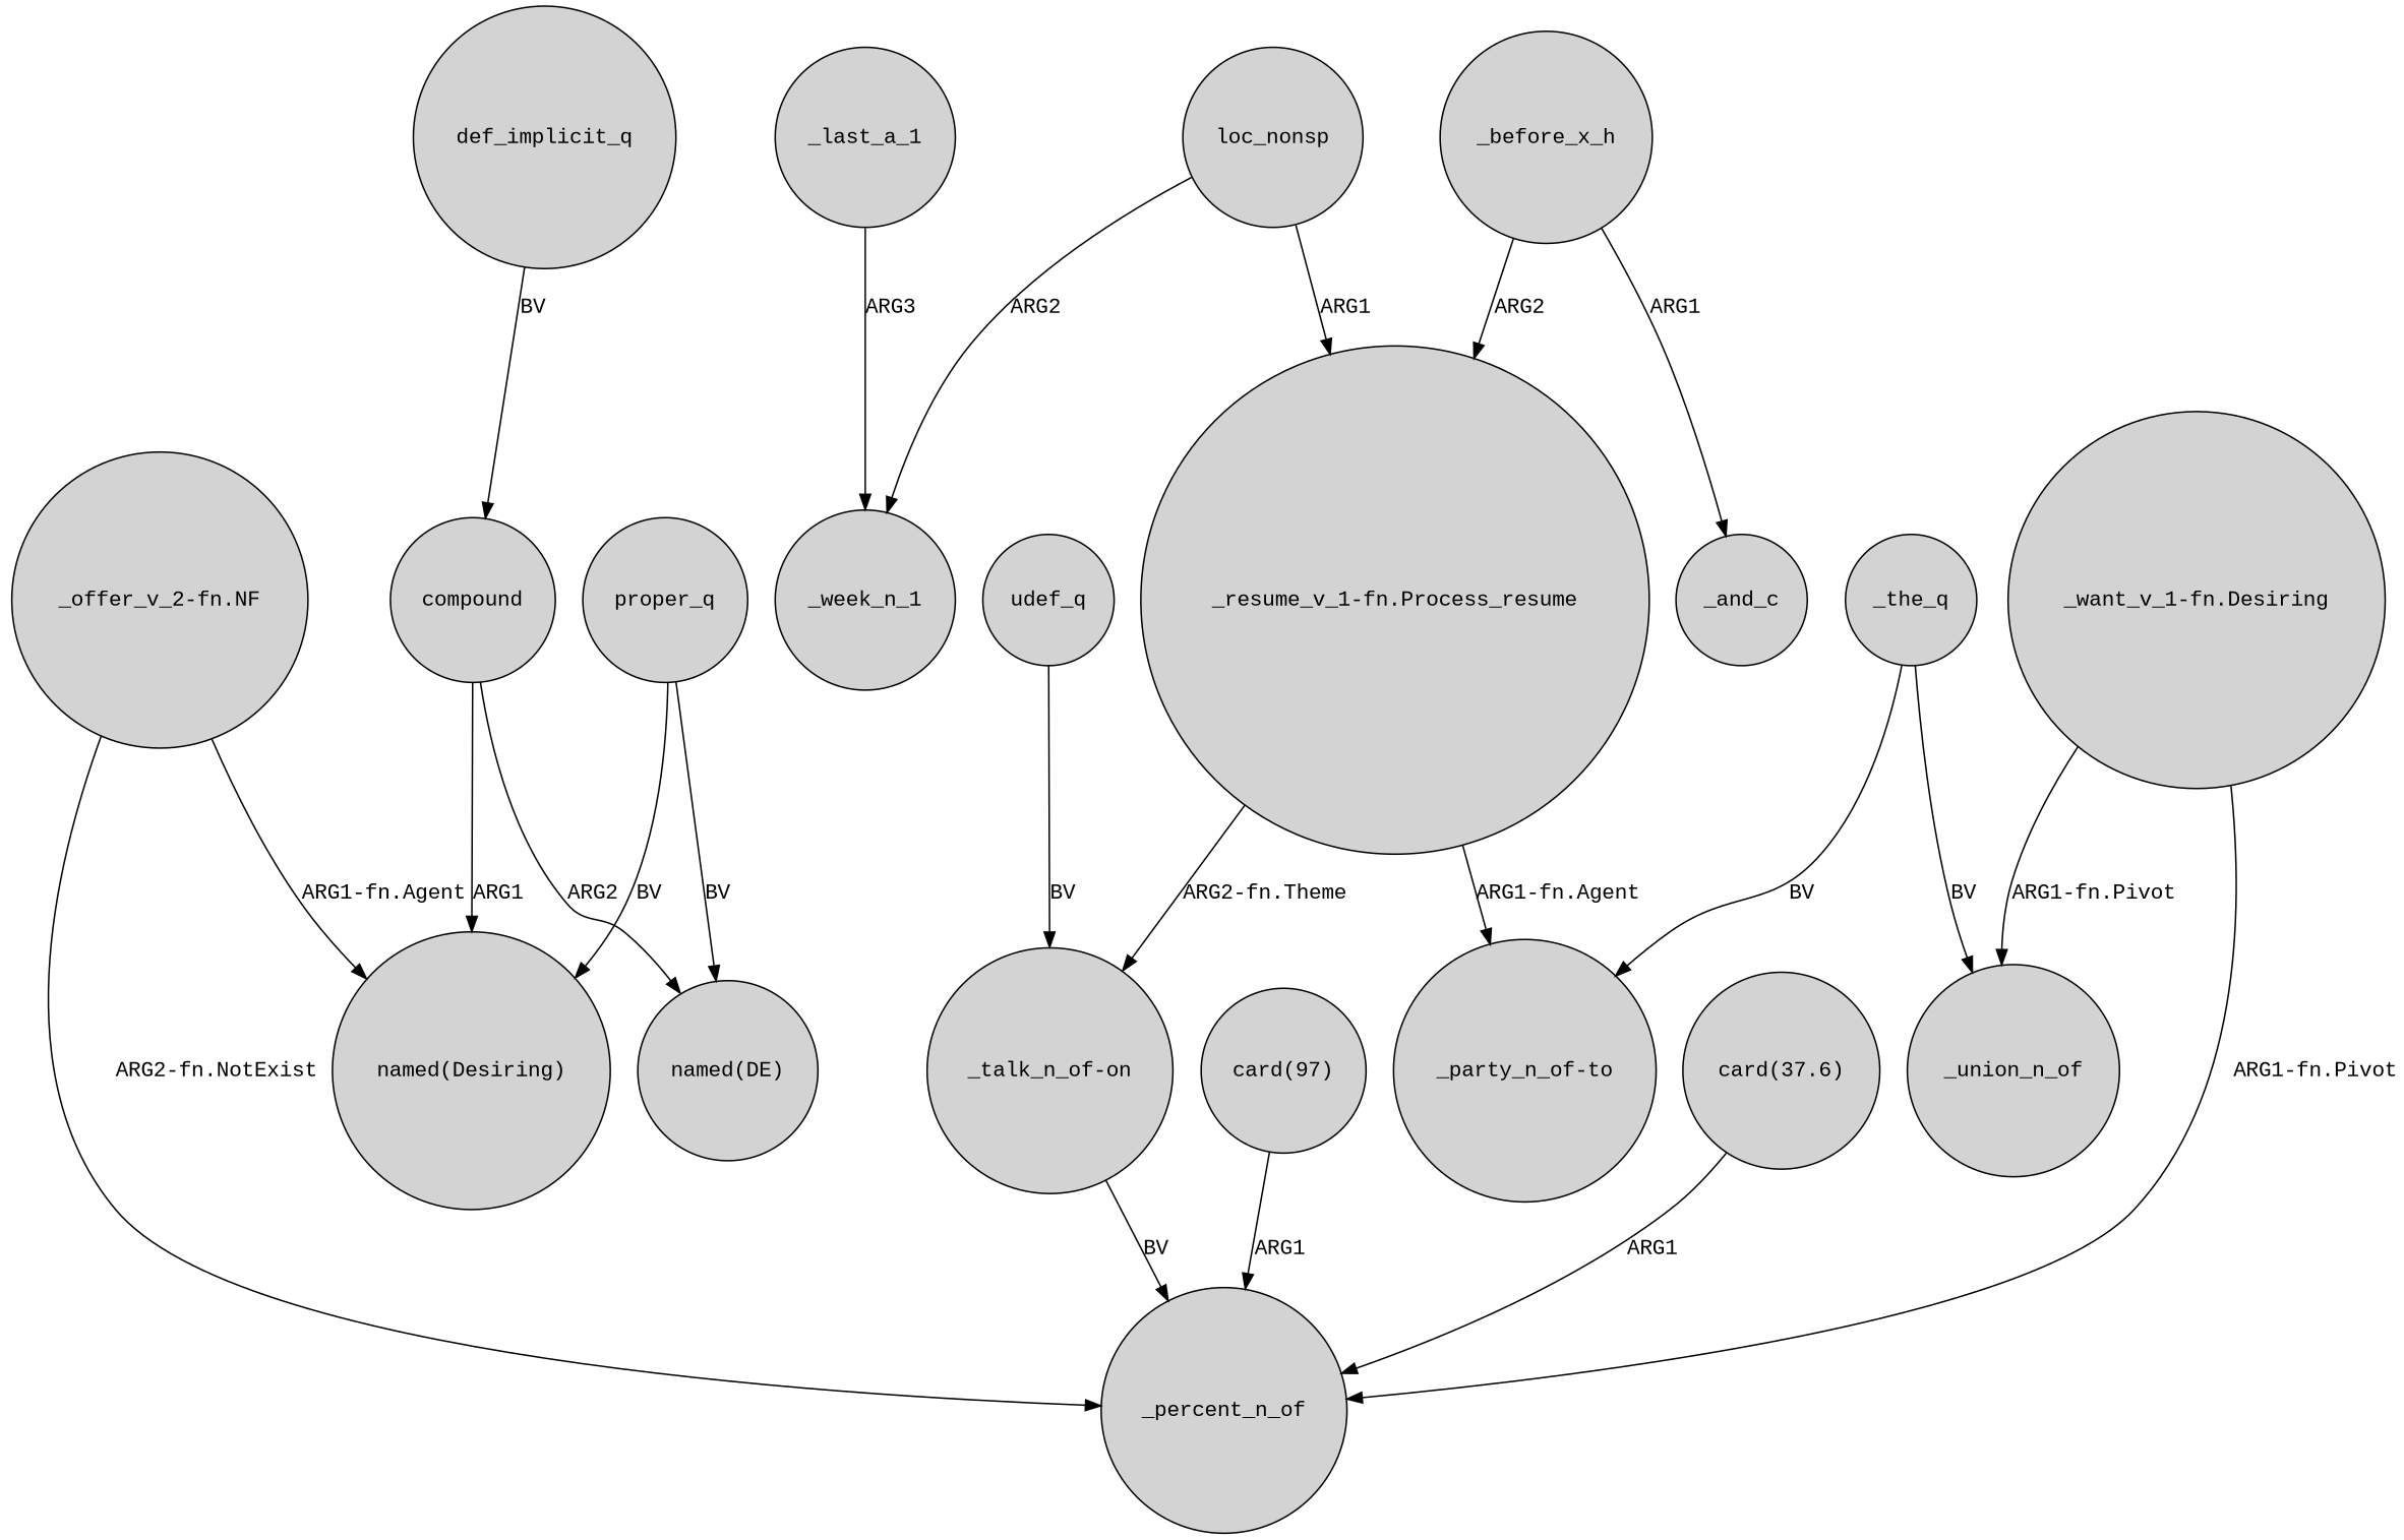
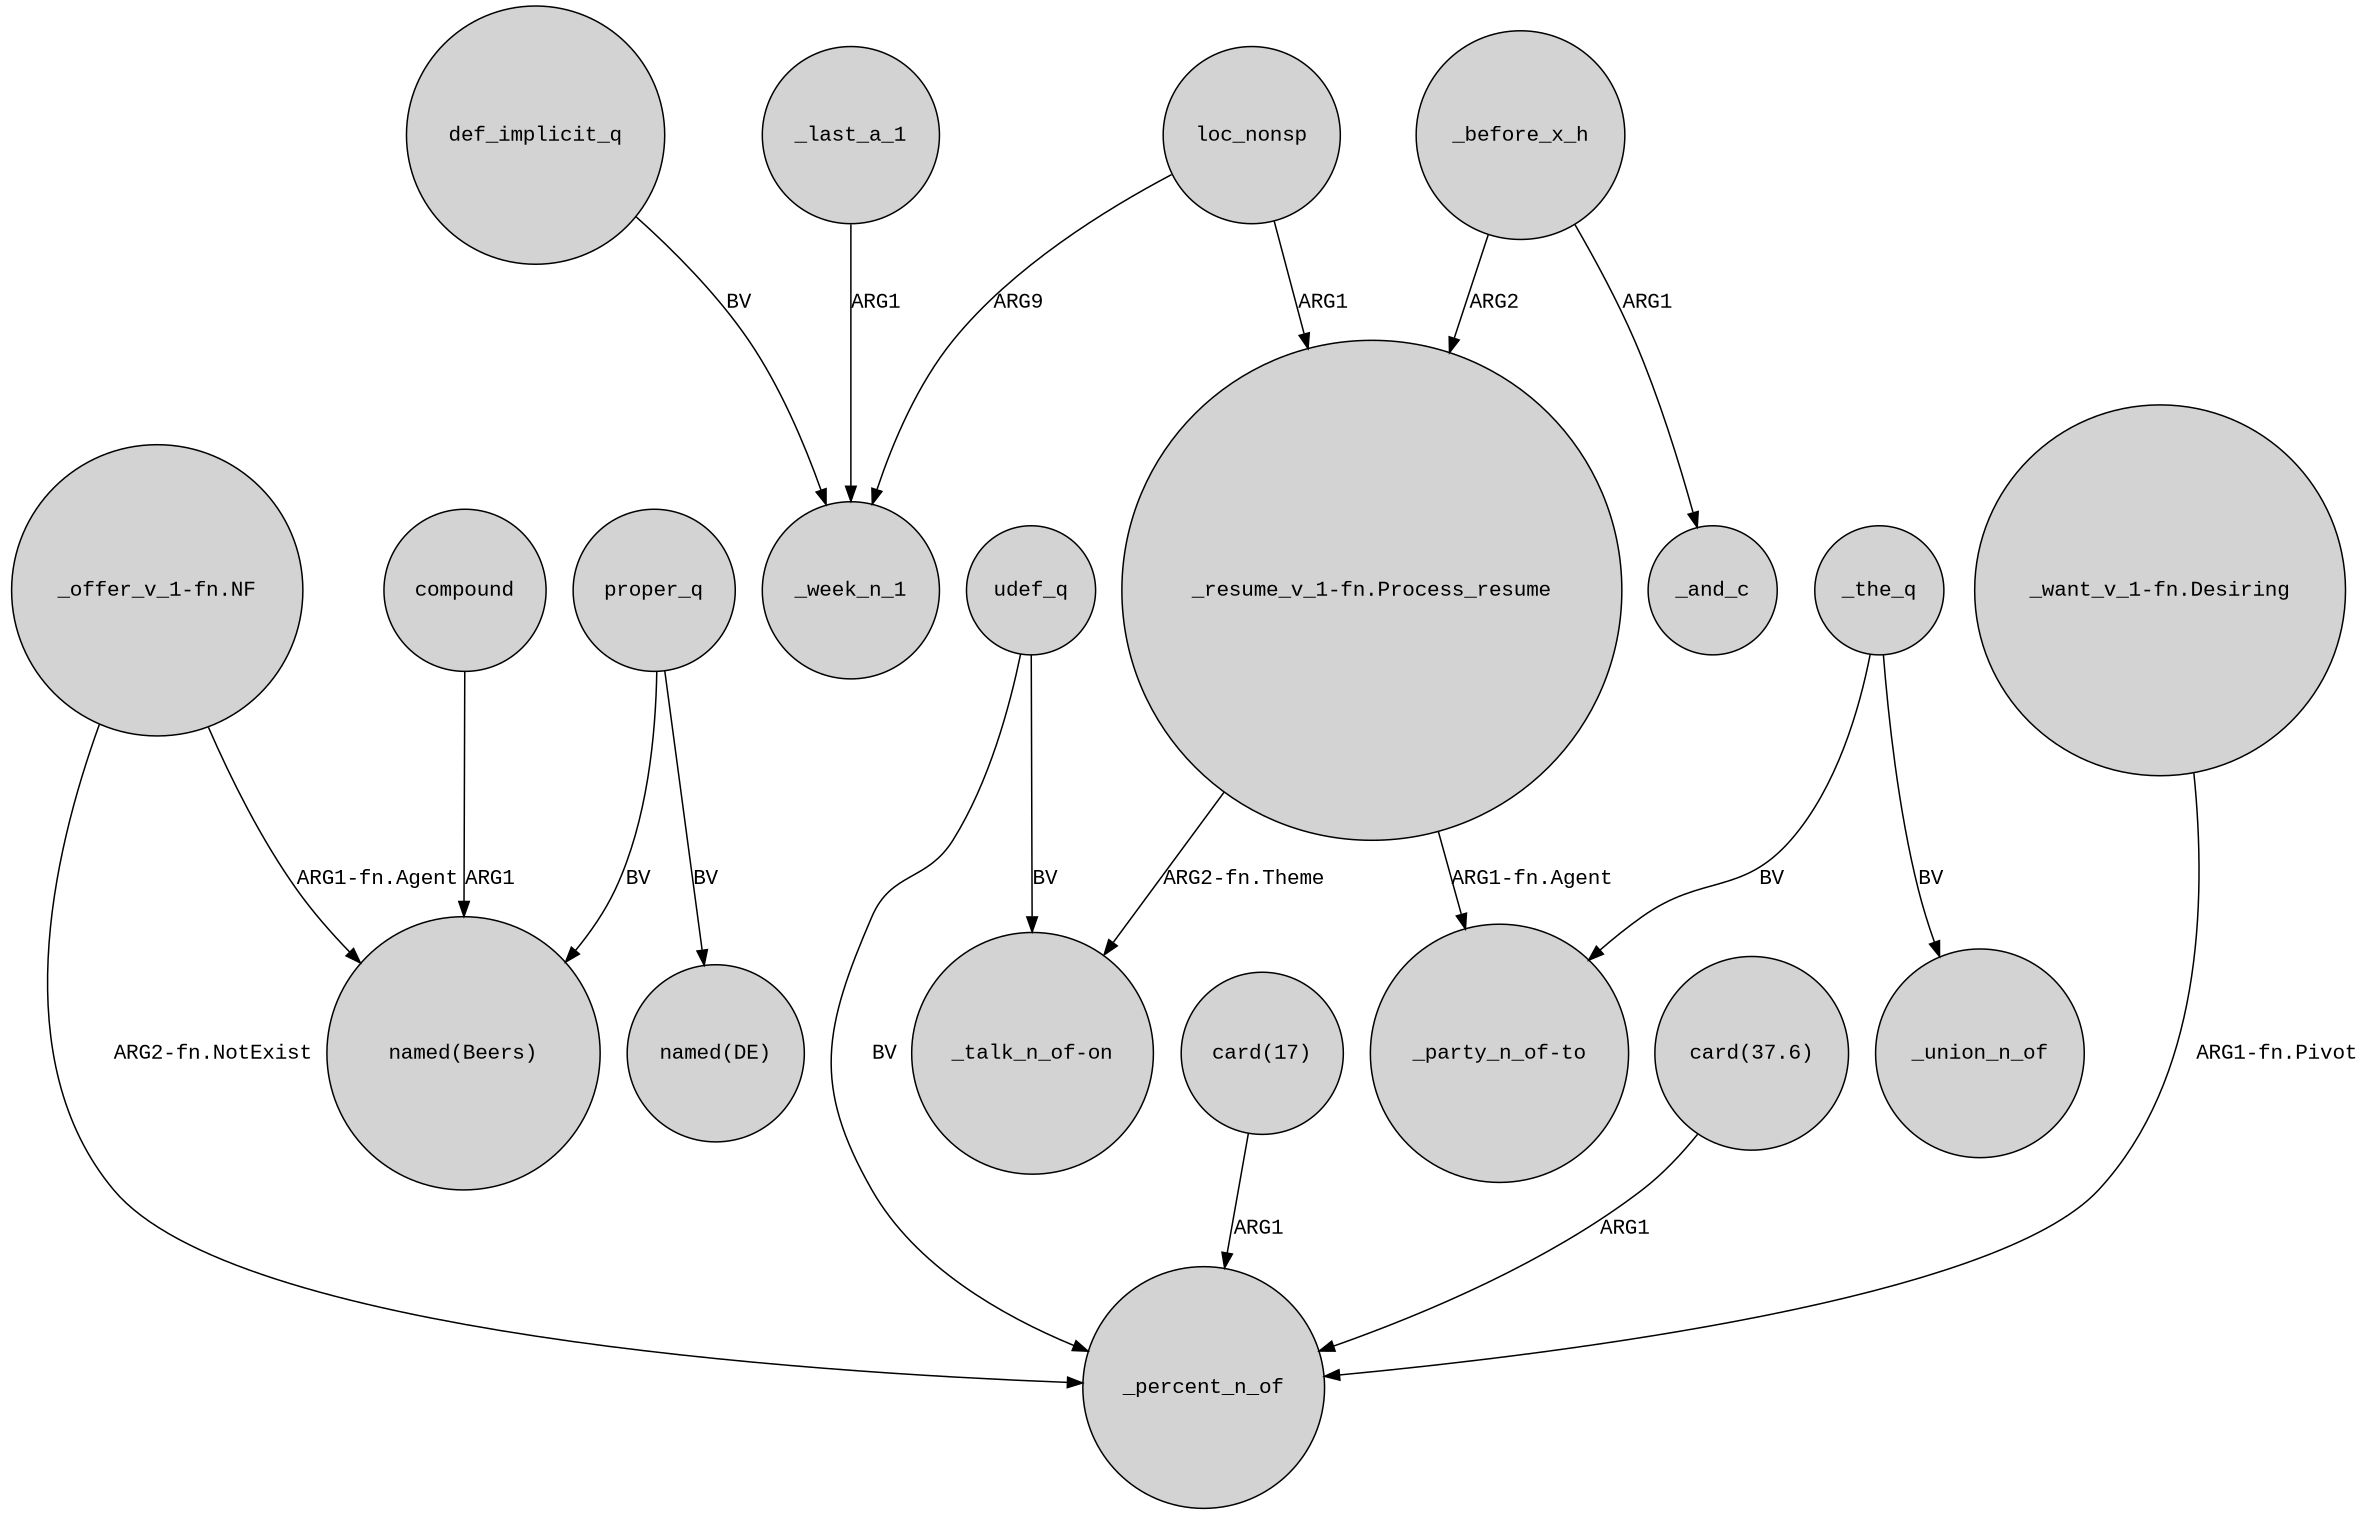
  digraph {
    fontname="Liberation Mono"
    node [fontname="Liberation Mono" shape=circle style=filled]
    edge [fontname="Liberation Mono"]
    _before_x_h
    _and_c
    "_resume_v_1-fn.Process_resume"
    "_talk_n_of-on"
    "_party_n_of-to"
    def_implicit_q
    _week_n_1
-   "_offer_v_1-fn.NF" [label="_offer_v_2-fn.NF"]
-   "named(Beers)" [label="named(Desiring)"]
+   "_offer_v_1-fn.NF"
+   "named(Beers)"
    _percent_n_of
    proper_q
    "named(DE)"
    _the_q
    _union_n_of
-   "card(17)" [label="card(97)"]
+   "card(17)"
    compound
    loc_nonsp
    udef_q
    "card(37.6)"
    _last_a_1
    "_want_v_1-fn.Desiring"
    _before_x_h -> _and_c [label=ARG1]
    _before_x_h -> "_resume_v_1-fn.Process_resume" [label=ARG2]
    "_resume_v_1-fn.Process_resume" -> "_talk_n_of-on" [label="ARG2-fn.Theme"]
    "_resume_v_1-fn.Process_resume" -> "_party_n_of-to" [label="ARG1-fn.Agent"]
-   def_implicit_q -> compound [label=BV]
+   def_implicit_q -> _week_n_1 [label=BV]
    "_offer_v_1-fn.NF" -> "named(Beers)" [label="ARG1-fn.Agent"]
    "_offer_v_1-fn.NF" -> _percent_n_of [label="ARG2-fn.NotExist"]
    proper_q -> "named(Beers)" [label=BV]
    proper_q -> "named(DE)" [label=BV]
    _the_q -> "_party_n_of-to" [label=BV]
    _the_q -> _union_n_of [label=BV]
    "card(17)" -> _percent_n_of [label=ARG1]
    compound -> "named(Beers)" [label=ARG1]
-   compound -> "named(DE)" [label=ARG2]
    loc_nonsp -> "_resume_v_1-fn.Process_resume" [label=ARG1]
-   loc_nonsp -> _week_n_1 [label=ARG2]
+   loc_nonsp -> _week_n_1 [label=ARG9]
    udef_q -> "_talk_n_of-on" [label=BV]
-   "_talk_n_of-on" -> _percent_n_of [label=BV]
+   udef_q -> _percent_n_of [label=BV]
    "card(37.6)" -> _percent_n_of [label=ARG1]
-   _last_a_1 -> _week_n_1 [label=ARG3]
+   _last_a_1 -> _week_n_1 [label=ARG1]
    "_want_v_1-fn.Desiring" -> _percent_n_of [label="ARG1-fn.Pivot"]
-   "_want_v_1-fn.Desiring" -> _union_n_of [label="ARG1-fn.Pivot"]
  }
